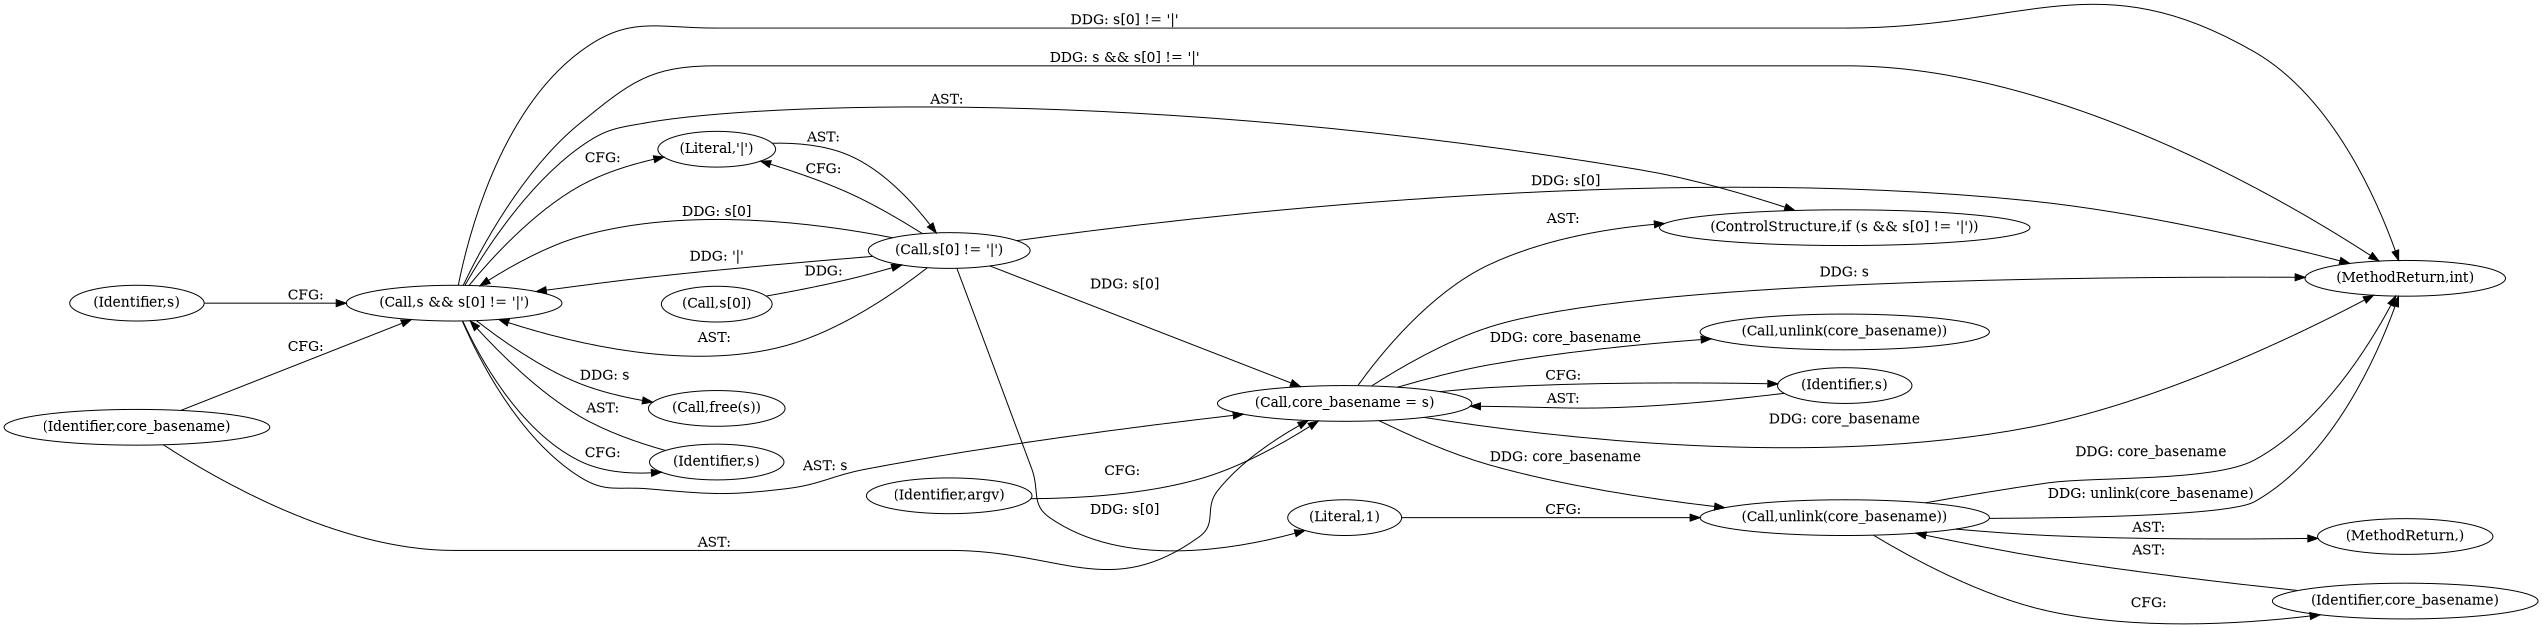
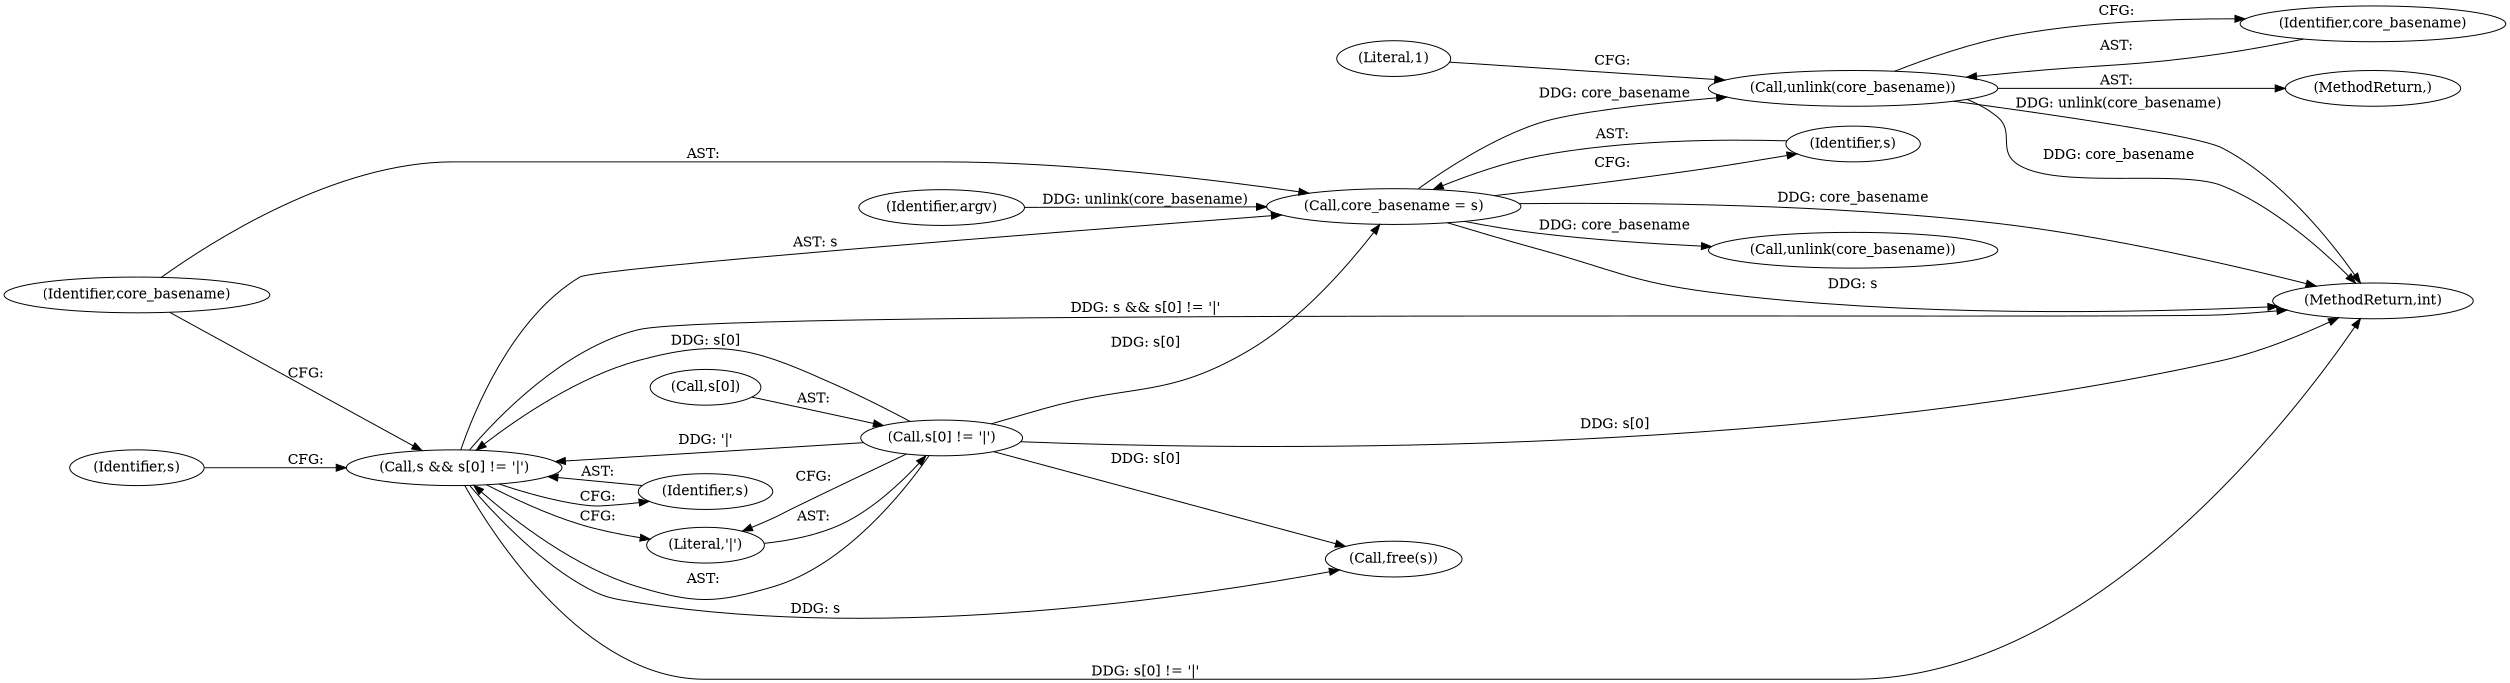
  digraph {
    rankdir=LR
    n1 [label="(Call,unlink(core_basename))"]
    n2 [label="(MethodReturn,int)"]
    n3 [label="(Identifier,core_basename)"]
    n4 [label="(MethodReturn,)"]
    n5 [label="(Call,core_basename = s)"]
    n6 [label="(Call,unlink(core_basename))"]
    n7 [label="(Identifier,s)"]
-   n8 [label="(ControlStructure,if (s && s[0] != '|'))"]
    n9 [label="(Call,s && s[0] != '|')"]
    n10 [label="(Call,free(s))"]
    n11 [label="(Identifier,s)"]
    n12 [label="(Literal,'|')"]
    n13 [label="(Call,s[0] != '|')"]
    n14 [label="(Call,s[0])"]
    n15 [label="(Identifier,s)"]
    n16 [label="(Identifier,argv)"]
    n17 [label="(Identifier,core_basename)"]
    n18 [label="(Literal,1)"]
    n1 -> n2 [label="DDG: core_basename"]
    n1 -> n2 [label="DDG: unlink(core_basename)"]
    n1 -> n3 [label="CFG: "]
    n1 -> n4 [label="AST: "]
    n3 -> n1 [label="AST: "]
    n5 -> n1 [label="DDG: core_basename"]
    n5 -> n2 [label="DDG: s"]
    n5 -> n2 [label="DDG: core_basename"]
    n5 -> n6 [label="DDG: core_basename"]
    n5 -> n7 [label="CFG: "]
-   n5 -> n8 [label="AST: "]
    n7 -> n5 [label="AST: "]
    n9 -> n2 [label="DDG: s[0] != '|'"]
    n9 -> n2 [label="DDG: s && s[0] != '|'"]
    n9 -> n5 [label="AST: s"]
-   n9 -> n8 [label="AST: "]
    n9 -> n10 [label="DDG: s"]
    n9 -> n11 [label="CFG: "]
    n9 -> n12 [label="CFG: "]
    n11 -> n9 [label="AST: "]
    n12 -> n13 [label="AST: "]
    n13 -> n2 [label="DDG: s[0]"]
    n13 -> n5 [label="DDG: s[0]"]
    n13 -> n9 [label="AST: "]
    n13 -> n9 [label="DDG: s[0]"]
    n13 -> n9 [label="DDG: '|'"]
-   n13 -> n18 [label="DDG: s[0]"]
+   n13 -> n10 [label="DDG: s[0]"]
    n13 -> n12 [label="CFG: "]
-   n14 -> n13 [label="DDG: "]
+   n14 -> n13 [label="AST: "]
    n15 -> n9 [label="CFG: "]
-   n16 -> n5 [label="CFG: "]
+   n16 -> n5 [label="DDG: unlink(core_basename)"]
    n17 -> n5 [label="AST: "]
    n17 -> n9 [label="CFG: "]
    n18 -> n1 [label="CFG: "]
  }
